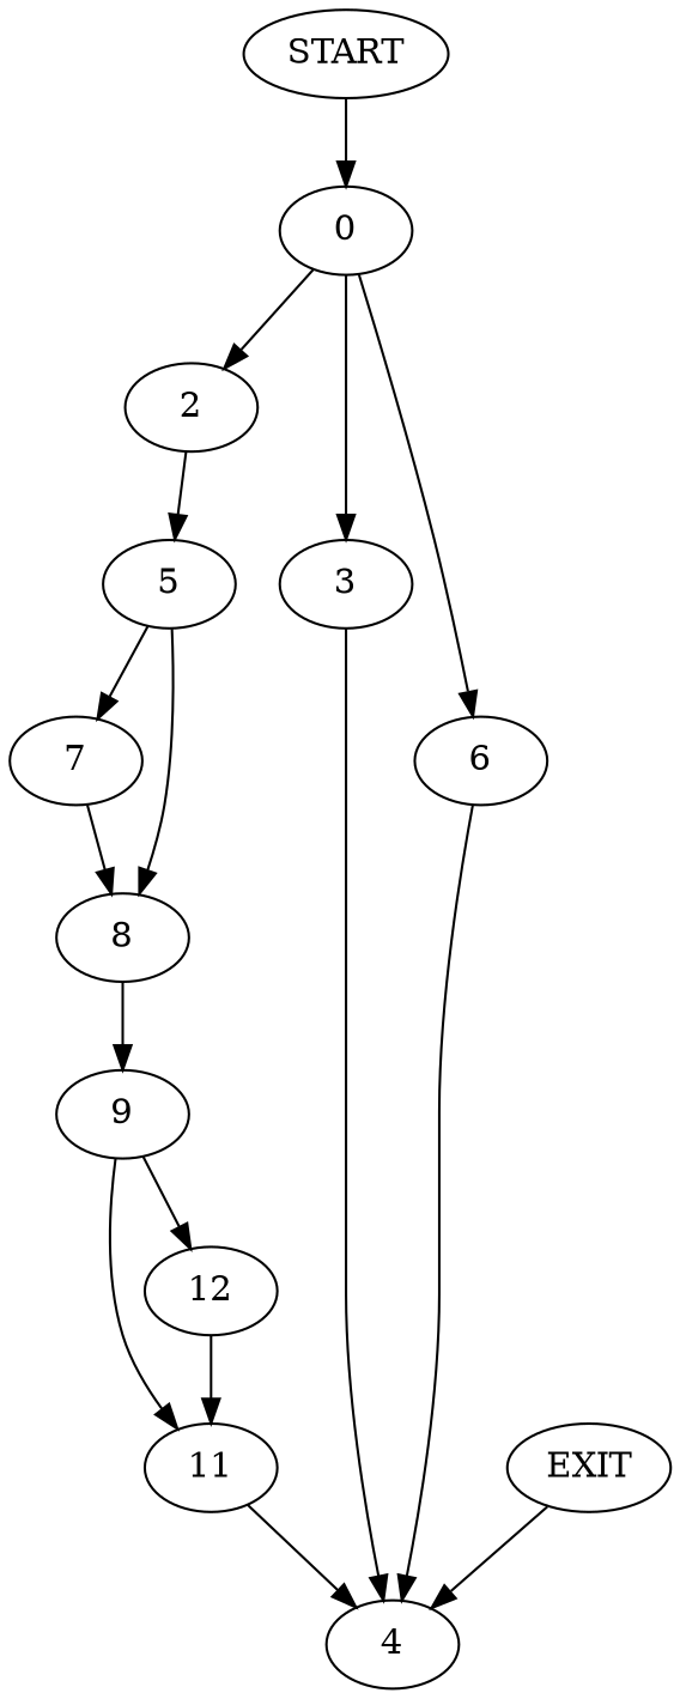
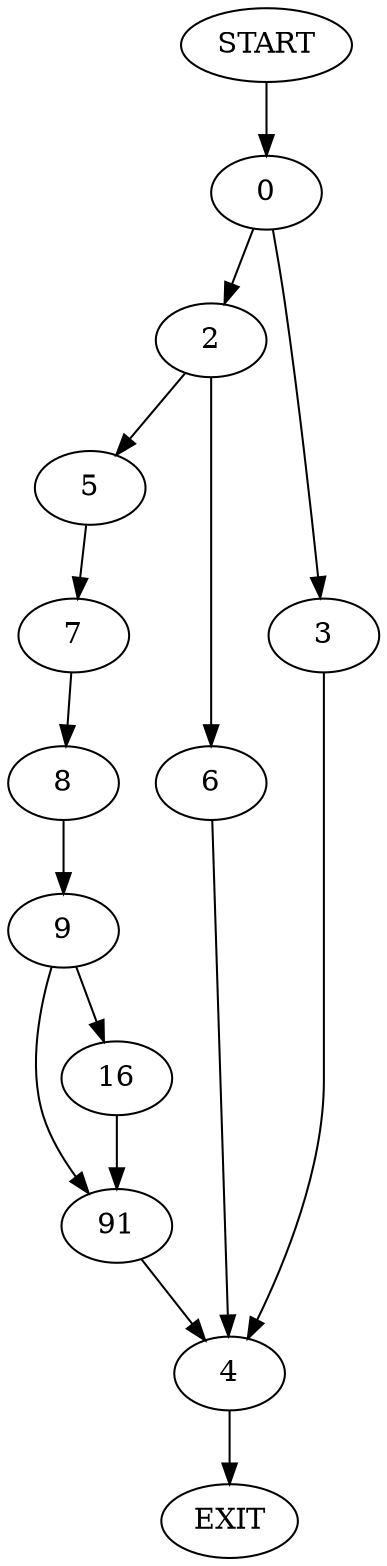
  digraph {
    n1 [label=START]
    n2 [label=0]
    2
    3
    n5 [label=EXIT]
    5
    6
    4
    7
    8
    9
-   11
-   12
+   11 [label=91]
+   12 [label=16]
    n1 -> n2
    n2 -> 2
    n2 -> 3
    2 -> 5
-   n2 -> 6
+   2 -> 6
    3 -> 4
    5 -> 7
-   5 -> 8
    6 -> 4
-   n5 -> 4
+   4 -> n5
    7 -> 8
    8 -> 9
    9 -> 11
    9 -> 12
    11 -> 4
    12 -> 11
  }
